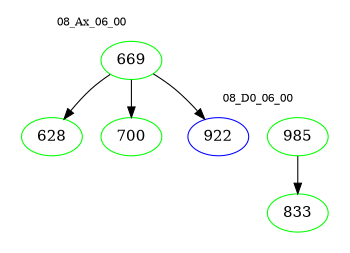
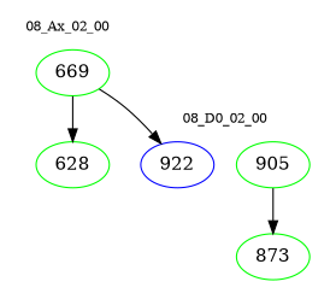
  digraph {
    node [color=green]
    edge [color=black]
    n1 [label=669]
    n2 [label=628]
-   n3 [label=700]
-   n4 [label=985]
-   n5 [label=833]
+   n4 [label=905]
+   n5 [label=873]
    n6 [color=blue label=922]
    subgraph cluster_1 {
      color=white
      fontsize=10
-     label="08_Ax_06_00"
+     label="08_Ax_02_00"
      n1
      n2
-     n3
    }
    subgraph cluster_2 {
      color=white
      fontsize=10
-     label="08_D0_06_00"
+     label="08_D0_02_00"
      n4
      n5
      n6
    }
    n1 -> n2
-   n1 -> n3
    n1 -> n6
    n4 -> n5
  }
